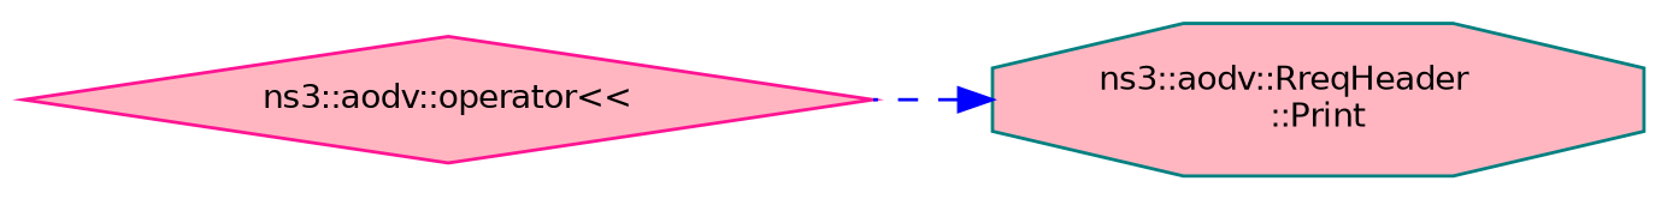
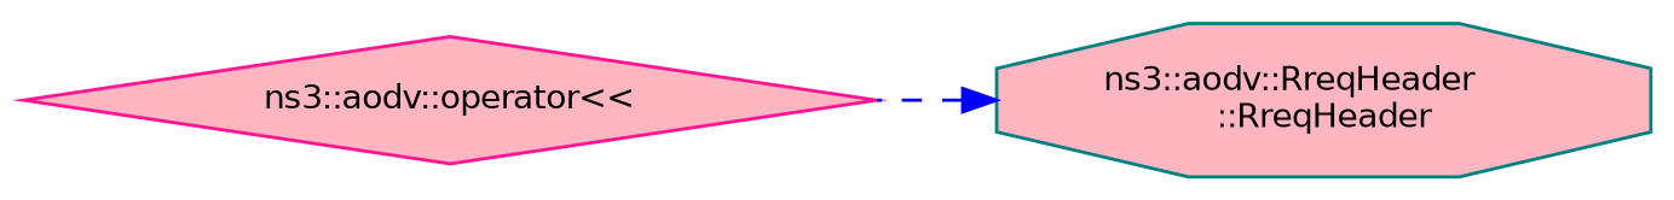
  digraph {
    rankdir=RL
    node [fillcolor=lightpink fontname=Helvetica fontsize=10 style=filled]
-   n1 [color=teal fontcolor=black height=0.2 label="ns3::aodv::RreqHeader\l::Print" shape=octagon width=0.4]
+   n1 [color=teal fontcolor=black height=0.2 label="ns3::aodv::RreqHeader\l::RreqHeader" shape=octagon width=0.4]
    n2 [color=deeppink height=0.2 label="ns3::aodv::operator\<\<" shape=diamond width=0.4]
    n1 -> n2 [color=blue dir=back fontname=Helvetica fontsize=10 labelfontname=Helvetica labelfontsize=10 style=dashed]
  }
